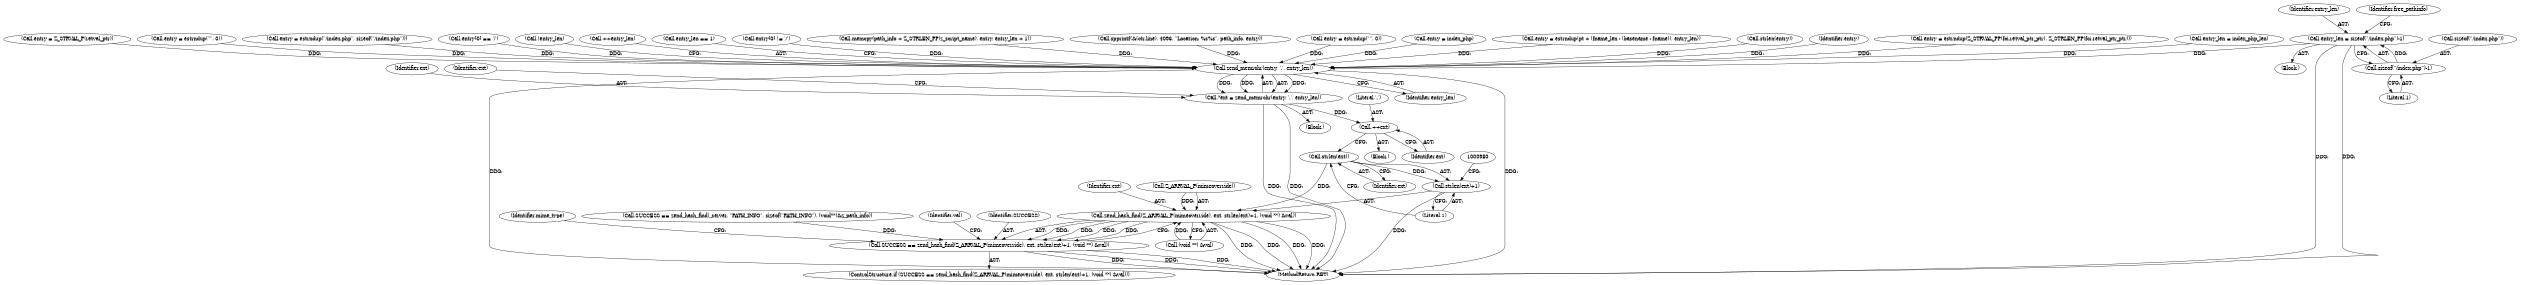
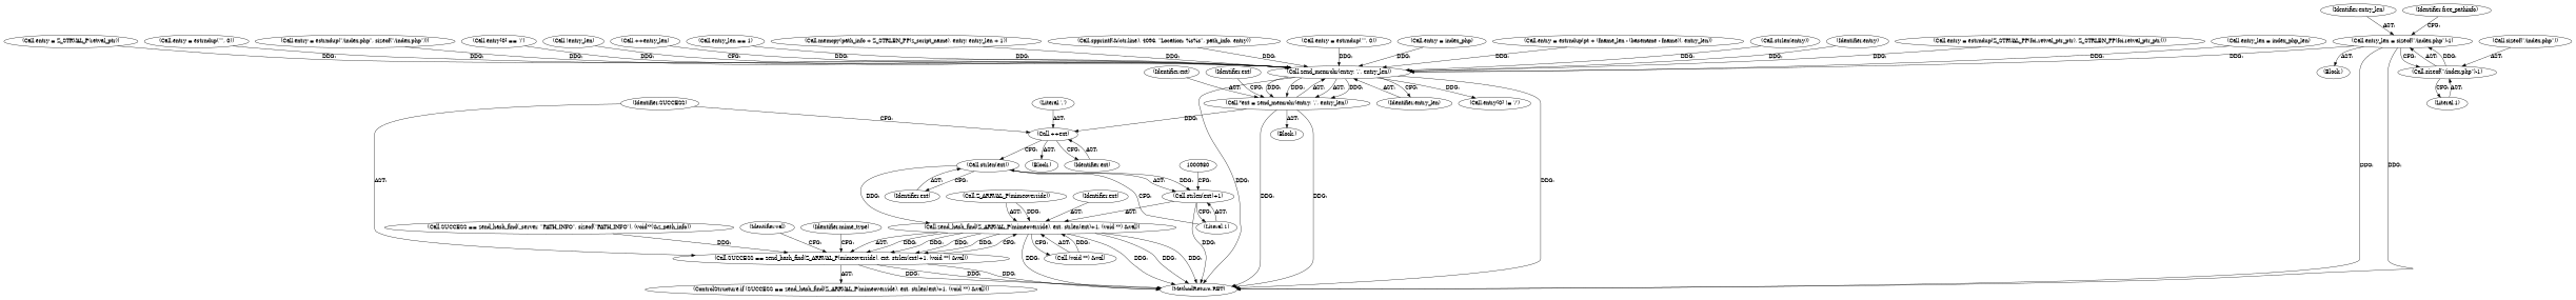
  digraph {
    n1 [label="(Call,entry_len = sizeof(\"/index.php\")-1)"]
    n2 [label="(Call,sizeof(\"/index.php\")-1)"]
    n3 [label="(Call,zend_memrchr(entry, '.', entry_len))"]
    n4 [label="(Block,)"]
    n5 [label="(MethodReturn,RET)"]
    n6 [label="(Literal,1)"]
    n7 [label="(Call,*ext = zend_memrchr(entry, '.', entry_len))"]
    n8 [label="(Identifier,entry_len)"]
    n9 [label="(Call,++ext)"]
    n10 [label="(Block,)"]
    n11 [label="(Call,strlen(ext))"]
    n12 [label="(Identifier,ext)"]
    n13 [label="(Block,)"]
    n14 [label="(Call,zend_hash_find(Z_ARRVAL_P(mimeoverride), ext, strlen(ext)+1, (void **) &val))"]
    n15 [label="(Call,strlen(ext)+1)"]
    n16 [label="(Identifier,ext)"]
    n17 [label="(Call,SUCCESS == zend_hash_find(Z_ARRVAL_P(mimeoverride), ext, strlen(ext)+1, (void **) &val))"]
    n18 [label="(Call,(void **) &val)"]
    n19 [label="(Literal,1)"]
    n20 [label="(ControlStructure,if (SUCCESS == zend_hash_find(Z_ARRVAL_P(mimeoverride), ext, strlen(ext)+1, (void **) &val)))"]
    n21 [label="(Call,entry = index_php)"]
    n22 [label="(Call,entry = estrndup(pt + (fname_len - (basename - fname)), entry_len))"]
    n23 [label="(Identifier,ext)"]
    n24 [label="(Call,Z_ARRVAL_P(mimeoverride))"]
    n25 [label="(Call,strlen(entry))"]
    n26 [label="(Identifier,entry)"]
    n27 [label="(Identifier,mime_type)"]
    n28 [label="(Call,SUCCESS == zend_hash_find(_server, \"PATH_INFO\", sizeof(\"PATH_INFO\"), (void**)&z_path_info))"]
    n29 [label="(Literal,'.')"]
    n30 [label="(Call,entry = estrndup(Z_STRVAL_PP(fci.retval_ptr_ptr), Z_STRLEN_PP(fci.retval_ptr_ptr)))"]
    n31 [label="(Call,entry_len = index_php_len)"]
    n32 [label="(Call,entry = Z_STRVAL_P(retval_ptr))"]
    n33 [label="(Identifier,entry_len)"]
    n34 [label="(Identifier,free_pathinfo)"]
    n35 [label="(Call,entry = estrndup(\"\", 0))"]
    n36 [label="(Call,entry = estrndup(\"/index.php\", sizeof(\"/index.php\")))"]
    n37 [label="(Call,sizeof(\"/index.php\"))"]
    n38 [label="(Call,entry[0] == '/')"]
    n39 [label="(Call,!entry_len)"]
    n40 [label="(Call,++entry_len)"]
    n41 [label="(Call,entry_len == 1)"]
    n42 [label="(Call,entry[0] != '/')"]
    n43 [label="(Call,memcpy(path_info + Z_STRLEN_PP(z_script_name), entry, entry_len + 1))"]
    n44 [label="(Identifier,val)"]
    n45 [label="(Identifier,ext)"]
    n46 [label="(Identifier,SUCCESS)"]
    n47 [label="(Call,spprintf(&(ctr.line), 4096, \"Location: %s%s\", path_info, entry))"]
    n48 [label="(Call,entry = estrndup(\"\", 0))"]
    n49 [label="(Identifier,ext)"]
    1000980
    n1 -> n2 [label="CFG: "]
    n1 -> n3 [label="DDG: "]
    n1 -> n4 [label="AST: "]
    n1 -> n5 [label="DDG: "]
    n1 -> n5 [label="DDG: "]
    n2 -> n1 [label="AST: "]
    n2 -> n1 [label="DDG: "]
    n2 -> n6 [label="CFG: "]
    n3 -> n5 [label="DDG: "]
    n3 -> n5 [label="DDG: "]
    n3 -> n7 [label="AST: "]
    n3 -> n7 [label="DDG: "]
    n3 -> n7 [label="DDG: "]
    n3 -> n7 [label="DDG: "]
    n3 -> n8 [label="CFG: "]
    n6 -> n2 [label="AST: "]
    n7 -> n3 [label="AST: "]
    n7 -> n5 [label="DDG: "]
    n7 -> n5 [label="DDG: "]
    n7 -> n9 [label="DDG: "]
    n7 -> n10 [label="AST: "]
    n8 -> n3 [label="AST: "]
    n9 -> n11 [label="CFG: "]
    n9 -> n12 [label="CFG: "]
    n9 -> n13 [label="AST: "]
    n11 -> n14 [label="DDG: "]
    n11 -> n15 [label="AST: "]
    n11 -> n15 [label="DDG: "]
    n11 -> n16 [label="CFG: "]
    n12 -> n9 [label="AST: "]
    n14 -> n5 [label="DDG: "]
    n14 -> n5 [label="DDG: "]
    n14 -> n5 [label="DDG: "]
    n14 -> n5 [label="DDG: "]
    n14 -> n17 [label="AST: "]
    n14 -> n17 [label="DDG: "]
    n14 -> n17 [label="DDG: "]
    n14 -> n17 [label="DDG: "]
    n14 -> n17 [label="DDG: "]
    n14 -> n18 [label="CFG: "]
    n15 -> n5 [label="DDG: "]
    n15 -> n14 [label="AST: "]
    n15 -> n19 [label="CFG: "]
    n16 -> n11 [label="AST: "]
    n17 -> n5 [label="DDG: "]
    n17 -> n5 [label="DDG: "]
    n17 -> n5 [label="DDG: "]
    n17 -> n14 [label="CFG: "]
    n17 -> n20 [label="AST: "]
    n18 -> n14 [label="AST: "]
    n18 -> n14 [label="DDG: "]
    n19 -> n11 [label="CFG: "]
    n19 -> n15 [label="AST: "]
    n21 -> n3 [label="DDG: "]
    n22 -> n3 [label="DDG: "]
    n23 -> n7 [label="AST: "]
    n24 -> n14 [label="AST: "]
    n24 -> n14 [label="DDG: "]
    n25 -> n3 [label="DDG: "]
    n26 -> n3 [label="DDG: "]
    n27 -> n17 [label="CFG: "]
    n28 -> n17 [label="DDG: "]
    n29 -> n9 [label="AST: "]
    n30 -> n3 [label="DDG: "]
    n31 -> n3 [label="DDG: "]
    n32 -> n3 [label="DDG: "]
    n33 -> n1 [label="AST: "]
    n34 -> n1 [label="CFG: "]
    n35 -> n3 [label="DDG: "]
    n36 -> n3 [label="DDG: "]
    n37 -> n2 [label="AST: "]
    n38 -> n3 [label="DDG: "]
    n39 -> n3 [label="CFG: "]
-   n40 -> n3 [label="AST: "]
-   n41 -> n3 [label="CFG: "]
-   n42 -> n3 [label="DDG: "]
+   n40 -> n3 [label="DDG: "]
+   n41 -> n3 [label="DDG: "]
+   n3 -> n42 [label="DDG: "]
    n43 -> n3 [label="DDG: "]
    n44 -> n17 [label="CFG: "]
    n45 -> n14 [label="AST: "]
+   n46 -> n9 [label="CFG: "]
    n46 -> n17 [label="AST: "]
    n47 -> n3 [label="DDG: "]
    n48 -> n3 [label="DDG: "]
    n49 -> n7 [label="CFG: "]
    1000980 -> n15 [label="CFG: "]
  }
